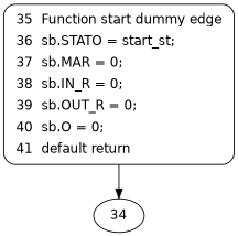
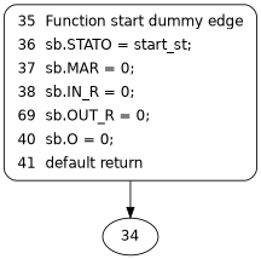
  digraph {
    fontname="DejaVu Sans"
    node [fontname="DejaVu Sans"]
-   n1 [fillcolor=white label=<<table border="0" cellborder="0" cellpadding="3" bgcolor="white"><tr><td align="right">35</td><td align="left">Function start dummy edge</td></tr><tr><td align="right">36</td><td align="left">sb.STATO = start_st;</td></tr><tr><td align="right">37</td><td align="left">sb.MAR = 0;</td></tr><tr><td align="right">38</td><td align="left">sb.IN_R = 0;</td></tr><tr><td align="right">39</td><td align="left">sb.OUT_R = 0;</td></tr><tr><td align="right">40</td><td align="left">sb.O = 0;</td></tr><tr><td align="right">41</td><td align="left">default return</td></tr></table>> penwidth=1 shape=Mrecord style="filled,bold"]
+   n1 [fillcolor=white label=<<table border="0" cellborder="0" cellpadding="3" bgcolor="white"><tr><td align="right">35</td><td align="left">Function start dummy edge</td></tr><tr><td align="right">36</td><td align="left">sb.STATO = start_st;</td></tr><tr><td align="right">37</td><td align="left">sb.MAR = 0;</td></tr><tr><td align="right">38</td><td align="left">sb.IN_R = 0;</td></tr><tr><td align="right">69</td><td align="left">sb.OUT_R = 0;</td></tr><tr><td align="right">40</td><td align="left">sb.O = 0;</td></tr><tr><td align="right">41</td><td align="left">default return</td></tr></table>> penwidth=1 shape=Mrecord style="filled,bold"]
    34
    n1 -> 34 [fontname="DejaVu Sans"]
  }
